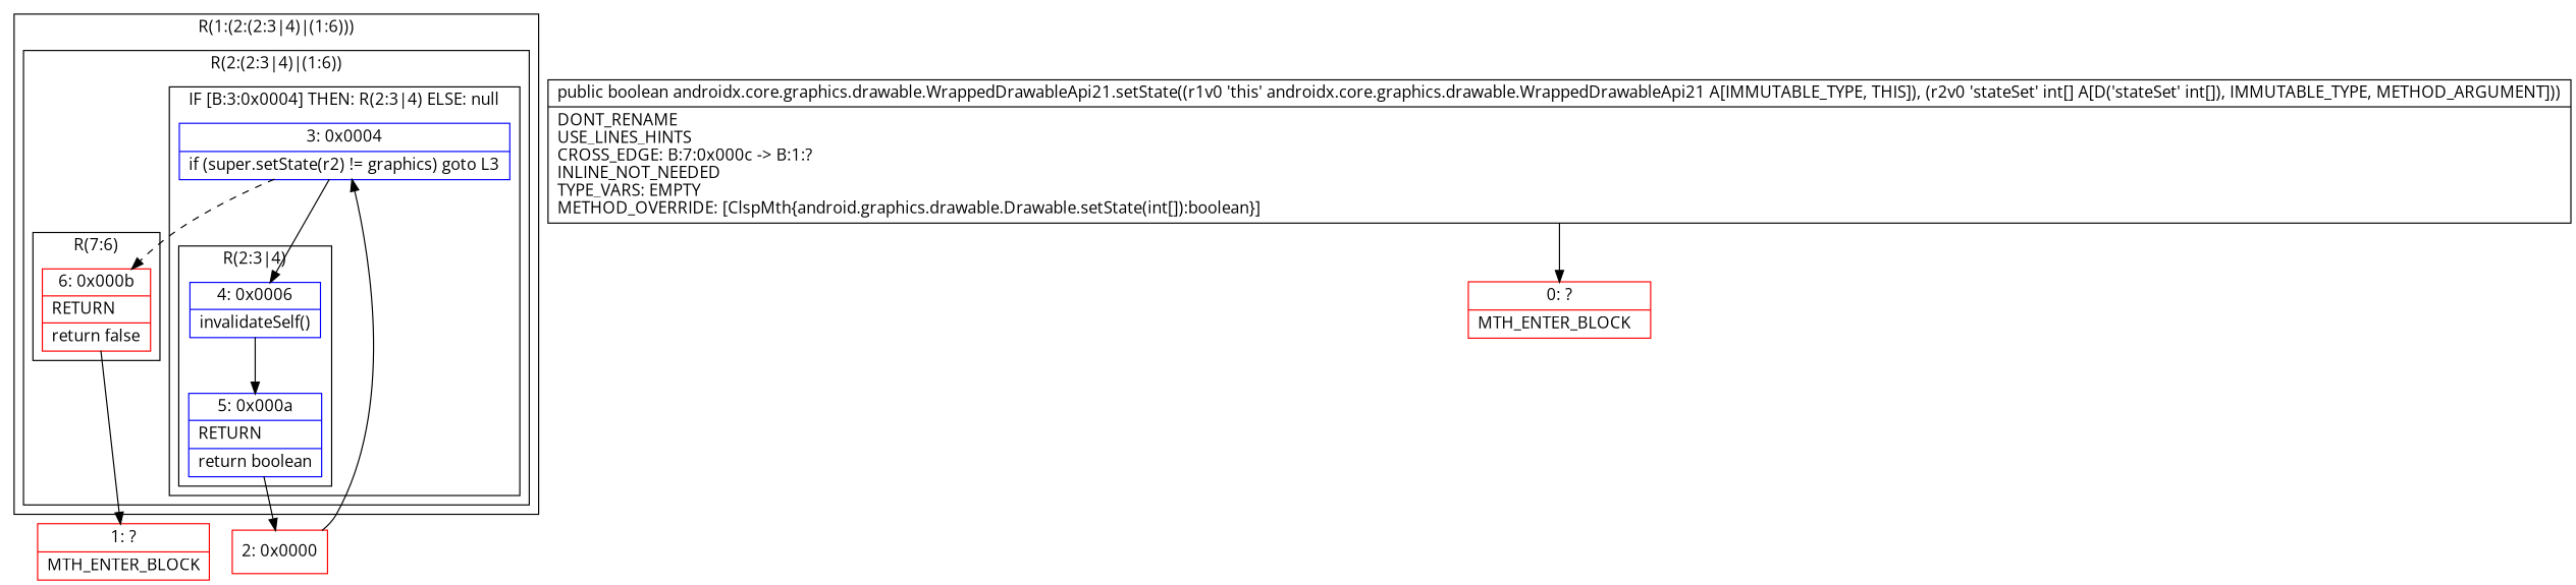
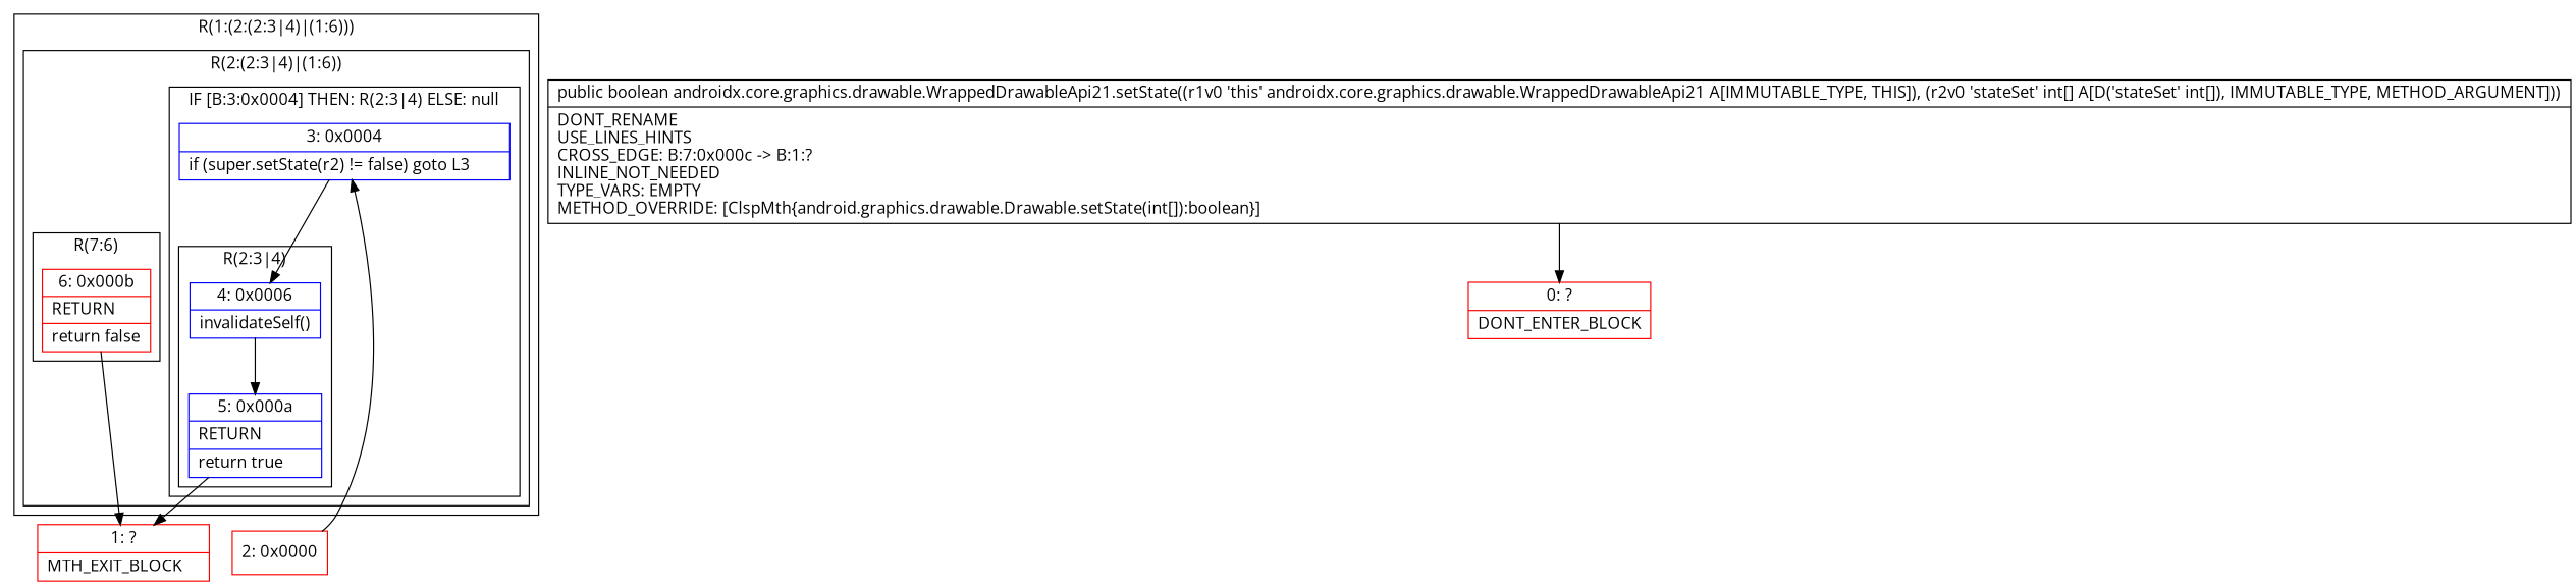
  digraph {
    fontname="Open Sans"
    node [color=red fontname="Open Sans" shape=record]
    edge [fontname="Open Sans"]
    n1 [color=blue label="{4\:\ 0x0006|invalidateSelf()\l}"]
-   n2 [color=blue label="{5\:\ 0x000a|RETURN\l|return boolean\l}"]
-   n3 [color=blue label="{3\:\ 0x0004|if (super.setState(r2) != graphics) goto L3\l}"]
+   n2 [color=blue label="{5\:\ 0x000a|RETURN\l|return true\l}"]
+   n3 [color=blue label="{3\:\ 0x0004|if (super.setState(r2) != false) goto L3\l}"]
    n4 [label="{6\:\ 0x000b|RETURN\l|return false\l}"]
-   n5 [label="{1\:\ ?|MTH_ENTER_BLOCK\l}"]
-   n6 [label="{0\:\ ?|MTH_ENTER_BLOCK\l}"]
+   n5 [label="{1\:\ ?|MTH_EXIT_BLOCK\l}"]
+   n6 [label="{0\:\ ?|DONT_ENTER_BLOCK\l}"]
    n7 [label="{2\:\ 0x0000}"]
    n8 [label="{public boolean androidx.core.graphics.drawable.WrappedDrawableApi21.setState((r1v0 'this' androidx.core.graphics.drawable.WrappedDrawableApi21 A[IMMUTABLE_TYPE, THIS]), (r2v0 'stateSet' int[] A[D('stateSet' int[]), IMMUTABLE_TYPE, METHOD_ARGUMENT]))  | DONT_RENAME\lUSE_LINES_HINTS\lCROSS_EDGE: B:7:0x000c \-\> B:1:?\lINLINE_NOT_NEEDED\lTYPE_VARS: EMPTY\lMETHOD_OVERRIDE: [ClspMth\{android.graphics.drawable.Drawable.setState(int[]):boolean\}]\l}" color=""]
    subgraph cluster_1 {
      label="R(1:(2:(2:3|4)|(1:6)))"
      subgraph cluster_2 {
        label="R(2:(2:3|4)|(1:6))"
        subgraph cluster_3 {
          label="IF [B:3:0x0004] THEN: R(2:3|4) ELSE: null"
          n3
          subgraph cluster_4 {
            label="R(2:3|4)"
            n1
            n2
          }
        }
        subgraph cluster_5 {
          label="R(7:6)"
          n4
        }
      }
    }
    n1 -> n2
-   n2 -> n7
+   n2 -> n5
    n3 -> n1
-   n3 -> n4 [style=dashed]
    n4 -> n5
    n7 -> n3
    n8 -> n6
  }
